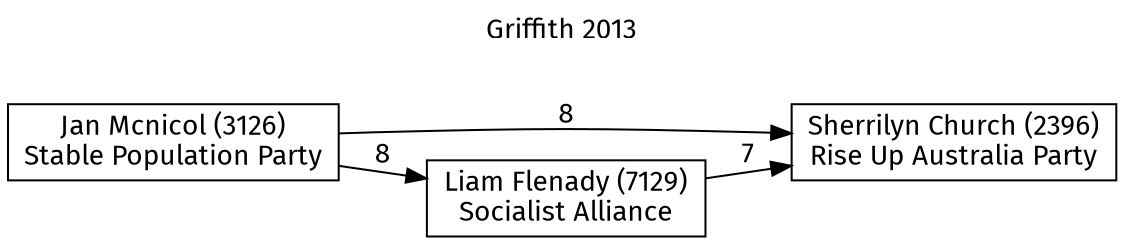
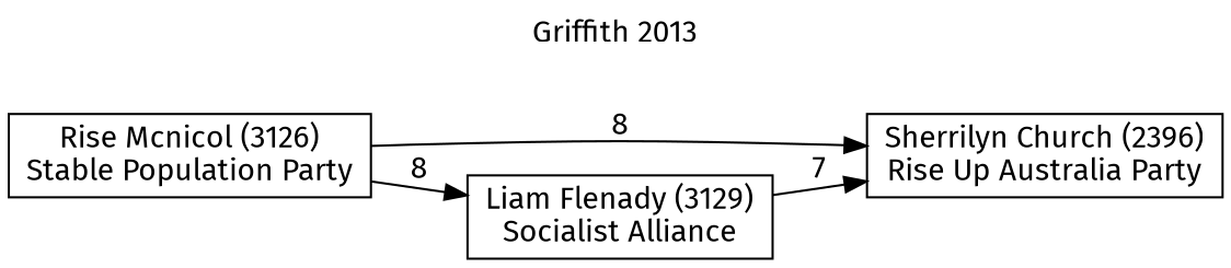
  digraph {
    fontname="Fira Sans"
    label="Griffith 2013"
    labelloc=t
    mclimit=10
    rankdir=LR
    node [fontname="Fira Sans" shape=box]
    edge [fontname="Fira Sans"]
    n1 [label="Sherrilyn Church (2396)\nRise Up Australia Party"]
-   n2 [label="Liam Flenady (7129)\nSocialist Alliance"]
-   n3 [label="Jan Mcnicol (3126)\nStable Population Party"]
+   n2 [label="Liam Flenady (3129)\nSocialist Alliance"]
+   n3 [label="Rise Mcnicol (3126)\nStable Population Party"]
    n2 -> n1 [label=7]
    n3 -> n1 [label=8]
    n3 -> n2 [label=8]
  }
